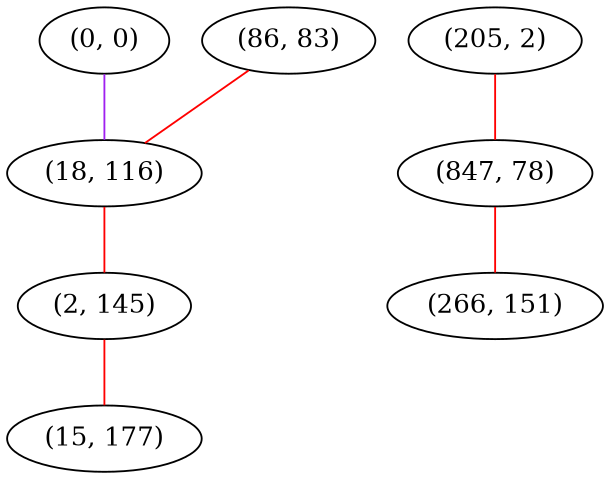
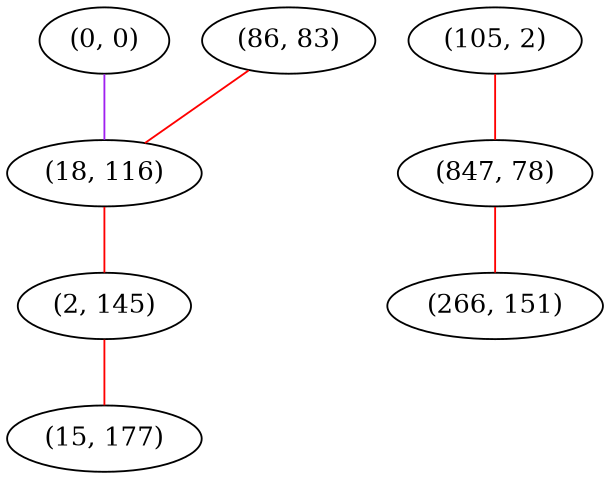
  graph {
    edge [color=red weight=1]
    "(0, 0)"
    "(18, 116)"
    "(2, 145)"
    n4 [label="(847, 78)"]
-   "(205, 2)"
+   "(205, 2)" [label="(105, 2)"]
    "(266, 151)"
    "(86, 83)"
    "(15, 177)"
    "(0, 0)" -- "(18, 116)" [color=purple weight=4]
    "(18, 116)" -- "(2, 145)"
    "(2, 145)" -- "(15, 177)"
    n4 -- "(266, 151)"
    "(205, 2)" -- n4
    "(86, 83)" -- "(18, 116)"
  }
